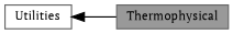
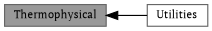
  digraph {
    rankdir=LR
    fontname="PT Serif"
    node [fontname="PT Serif" fontsize=10 shape=box style=filled]
    n1 [color=gray40 fillcolor=grey60 fontcolor=black height=0.2 label=Thermophysical width=0.4]
    n2 [color=grey40 fillcolor=white height=0.2 label=Utilities width=0.4]
-   n2 -> n1 [dir=back fontname="PT Serif" fontsize=10 labelfontname=Helvetica labelfontsize=10 shape=plaintext style=solid]
+   n1 -> n2 [dir=back fontname="PT Serif" fontsize=10 labelfontname=Helvetica labelfontsize=10 shape=plaintext style=solid]
  }
